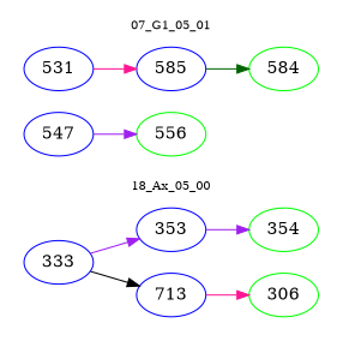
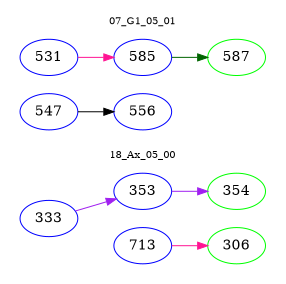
  digraph {
    rankdir=LR
    node [color=blue]
    edge [color=black]
    n1 [label=333]
    n2 [label=713]
    n3 [label=353]
    n4 [color=green label=306]
    n5 [color=green label=354]
    n6 [label=531]
    n7 [label=585]
    n8 [label=547]
-   n9 [color=green label=584]
-   n10 [color=green label=556]
+   n9 [color=green label=587]
+   n10 [label=556]
    subgraph cluster_1 {
      color=white
      fontsize=10
      label="18_Ax_05_00"
      n1
      n2
      n3
      n4
      n5
    }
    subgraph cluster_2 {
      color=white
      fontsize=10
      label="07_G1_05_01"
      n6
      n7
      n8
      n9
      n10
    }
-   n1 -> n2
    n1 -> n3 [color=purple]
    n2 -> n4 [color=deeppink]
    n3 -> n5 [color=purple]
    n6 -> n7 [color=deeppink]
    n7 -> n9 [color=darkgreen]
-   n8 -> n10 [color=purple]
+   n8 -> n10
  }
